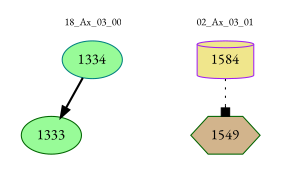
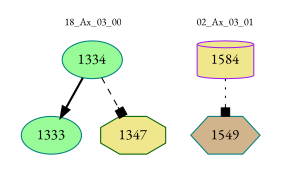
  digraph {
    fontname="EB Garamond"
    node [color=teal fillcolor=palegreen fontname="EB Garamond" shape=ellipse style=filled]
    edge [arrowhead=box color=black fontname="EB Garamond"]
    n1 [label=1334]
-   n2 [color=darkgreen label=1333]
+   n2 [label=1333]
+   n3 [color=darkgreen fillcolor=khaki label=1347 shape=octagon]
    n4 [color=purple fillcolor=khaki label=1584 shape=cylinder]
-   n5 [color=darkgreen fillcolor=tan label=1549 shape=hexagon]
+   n5 [fillcolor=tan label=1549 shape=hexagon]
    subgraph cluster_1 {
      color=white
      fontsize=10
      label="18_Ax_03_00"
      n1
      n2
+     n3
    }
    subgraph cluster_2 {
      color=white
      fontsize=10
      label="02_Ax_03_01"
      n4
      n5
    }
    n1 -> n2 [arrowhead=normal style=bold]
+   n1 -> n3 [style=dashed]
    n4 -> n5 [style=dotted]
  }
